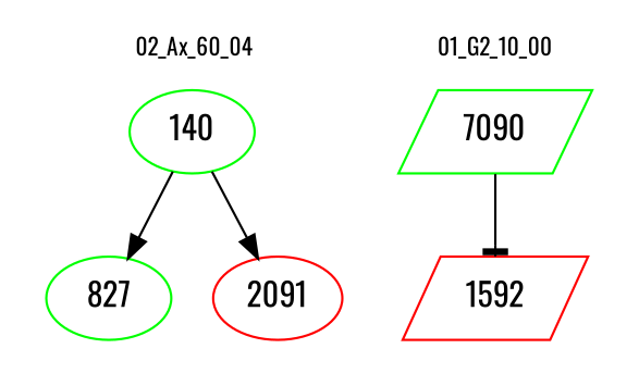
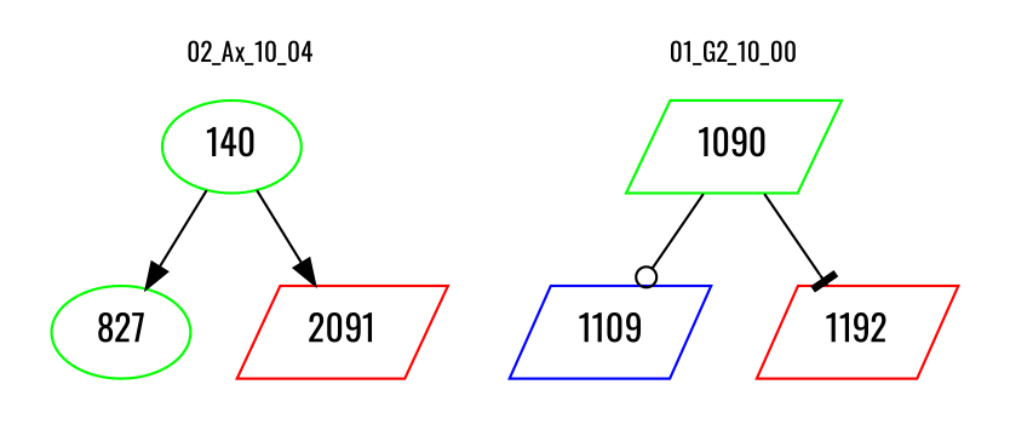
  digraph {
    fontname=Oswald
    node [color=green fontname=Oswald shape=parallelogram]
    edge [arrowhead=normal color=black fontname=Oswald]
    n1 [label=140 shape=ellipse]
    n2 [label=827 shape=ellipse]
-   n3 [color=red label=2091 shape=ellipse]
-   n4 [label=7090]
-   n6 [color=red label=1592]
+   n3 [color=red label=2091]
+   n4 [label=1090]
+   n5 [color=blue label=1109]
+   n6 [color=red label=1192]
    subgraph cluster_1 {
      color=white
      fontsize=10
-     label="02_Ax_60_04"
+     label="02_Ax_10_04"
      n1
      n2
      n3
    }
    subgraph cluster_2 {
      color=white
      fontsize=10
      label="01_G2_10_00"
      n4
+     n5
      n6
    }
    n1 -> n2
    n1 -> n3
+   n4 -> n5 [arrowhead=odot]
    n4 -> n6 [arrowhead=tee]
  }
